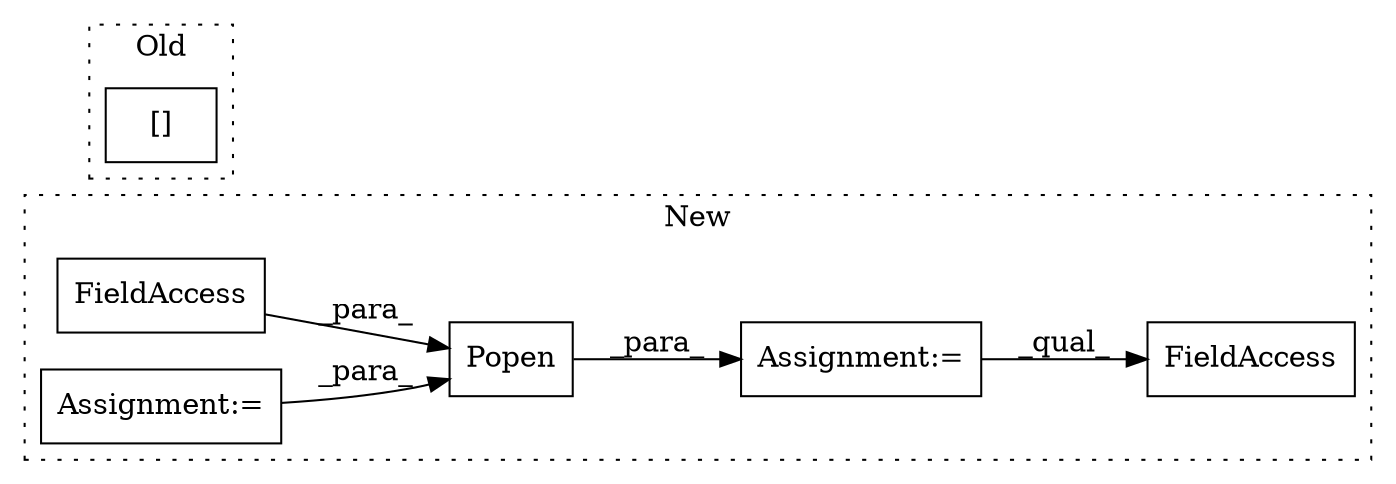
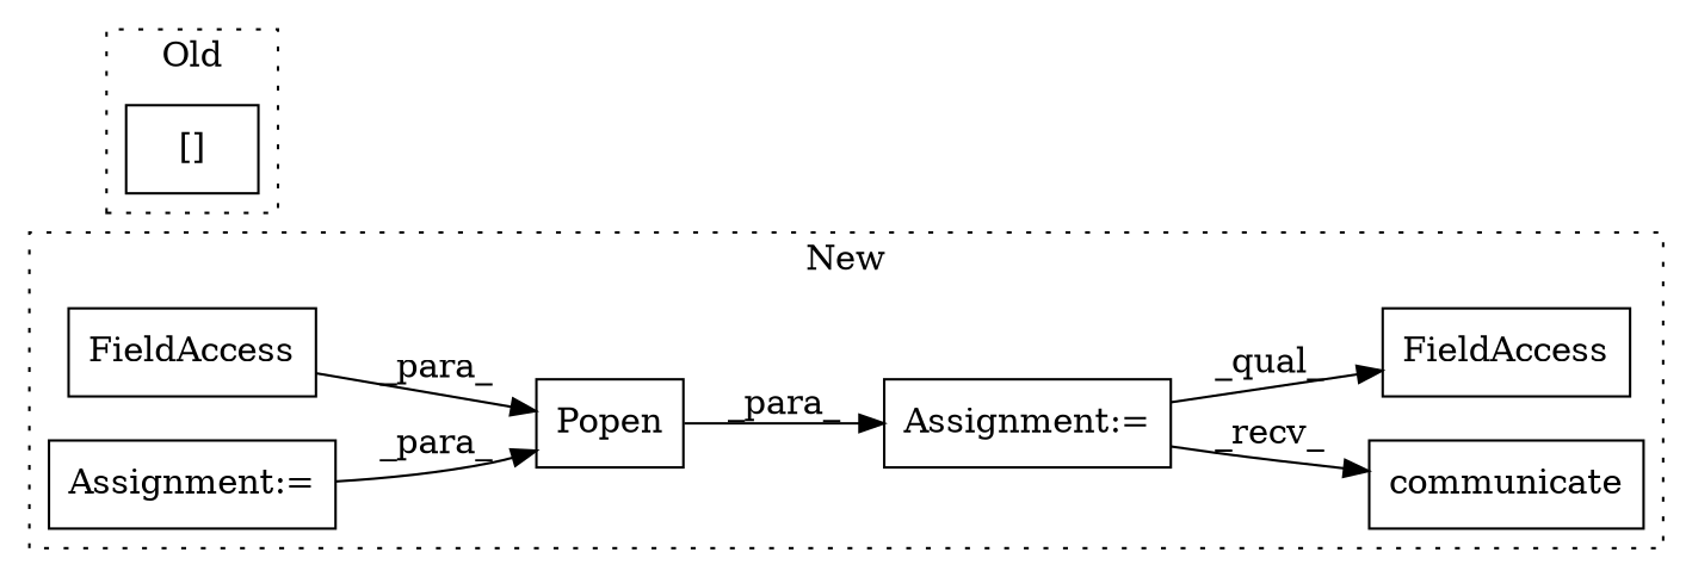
  digraph {
    rankdir=LR
    node [a=32 l=9 shape=box]
    n1 [l="6,1" label=Popen s="512,552"]
+   n2 [l=13 label=communicate s=654]
    n3 [a=22 label=FieldAccess s=599]
    n4 [a=22 label=FieldAccess s=538]
    n5 [a=7 l=1 label="Assignment:=" s=511]
    n6 [a=7 l=1 label="Assignment:=" s=491]
    n7 [a=2 l="5,1" label="[]" s="530,553"]
    subgraph cluster_1 {
      label=New
      style=dotted
      n1
+     n2
      n3
      n4
      n5
      n6
    }
    subgraph cluster_2 {
      label=Old
      style=dotted
      n7
    }
    n1 -> n5 [label=_para_]
    n4 -> n1 [label=_para_]
+   n5 -> n2 [label=_recv_]
    n5 -> n3 [label=_qual_]
    n6 -> n1 [label=_para_]
  }
